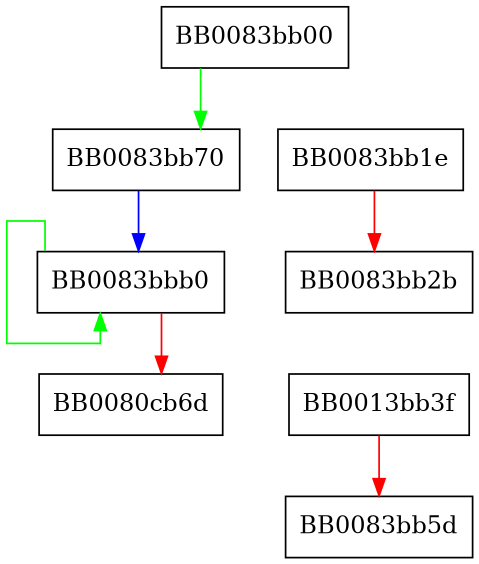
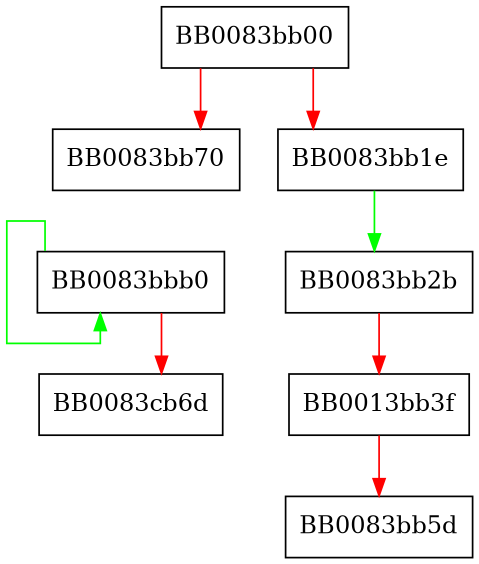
  digraph {
    splines=ortho
    node [shape=box]
    edge [color=red]
    BB0083bb00
    BB0083bb70
    BB0083bb1e
    BB0083bbb0
    BB0083bb2b
-   BB0083cb6d [label=BB0080cb6d]
+   BB0083cb6d
    n7 [label=BB0013bb3f]
    BB0083bb5d
-   BB0083bb00 -> BB0083bb70 [color=green]
-   BB0083bb70 -> BB0083bbb0 [color=blue]
-   BB0083bb1e -> BB0083bb2b
+   BB0083bb00 -> BB0083bb70
+   BB0083bb00 -> BB0083bb1e
+   BB0083bb1e -> BB0083bb2b [color=green]
    BB0083bbb0 -> BB0083bbb0 [color=green]
    BB0083bbb0 -> BB0083cb6d
+   BB0083bb2b -> n7
    n7 -> BB0083bb5d
  }
